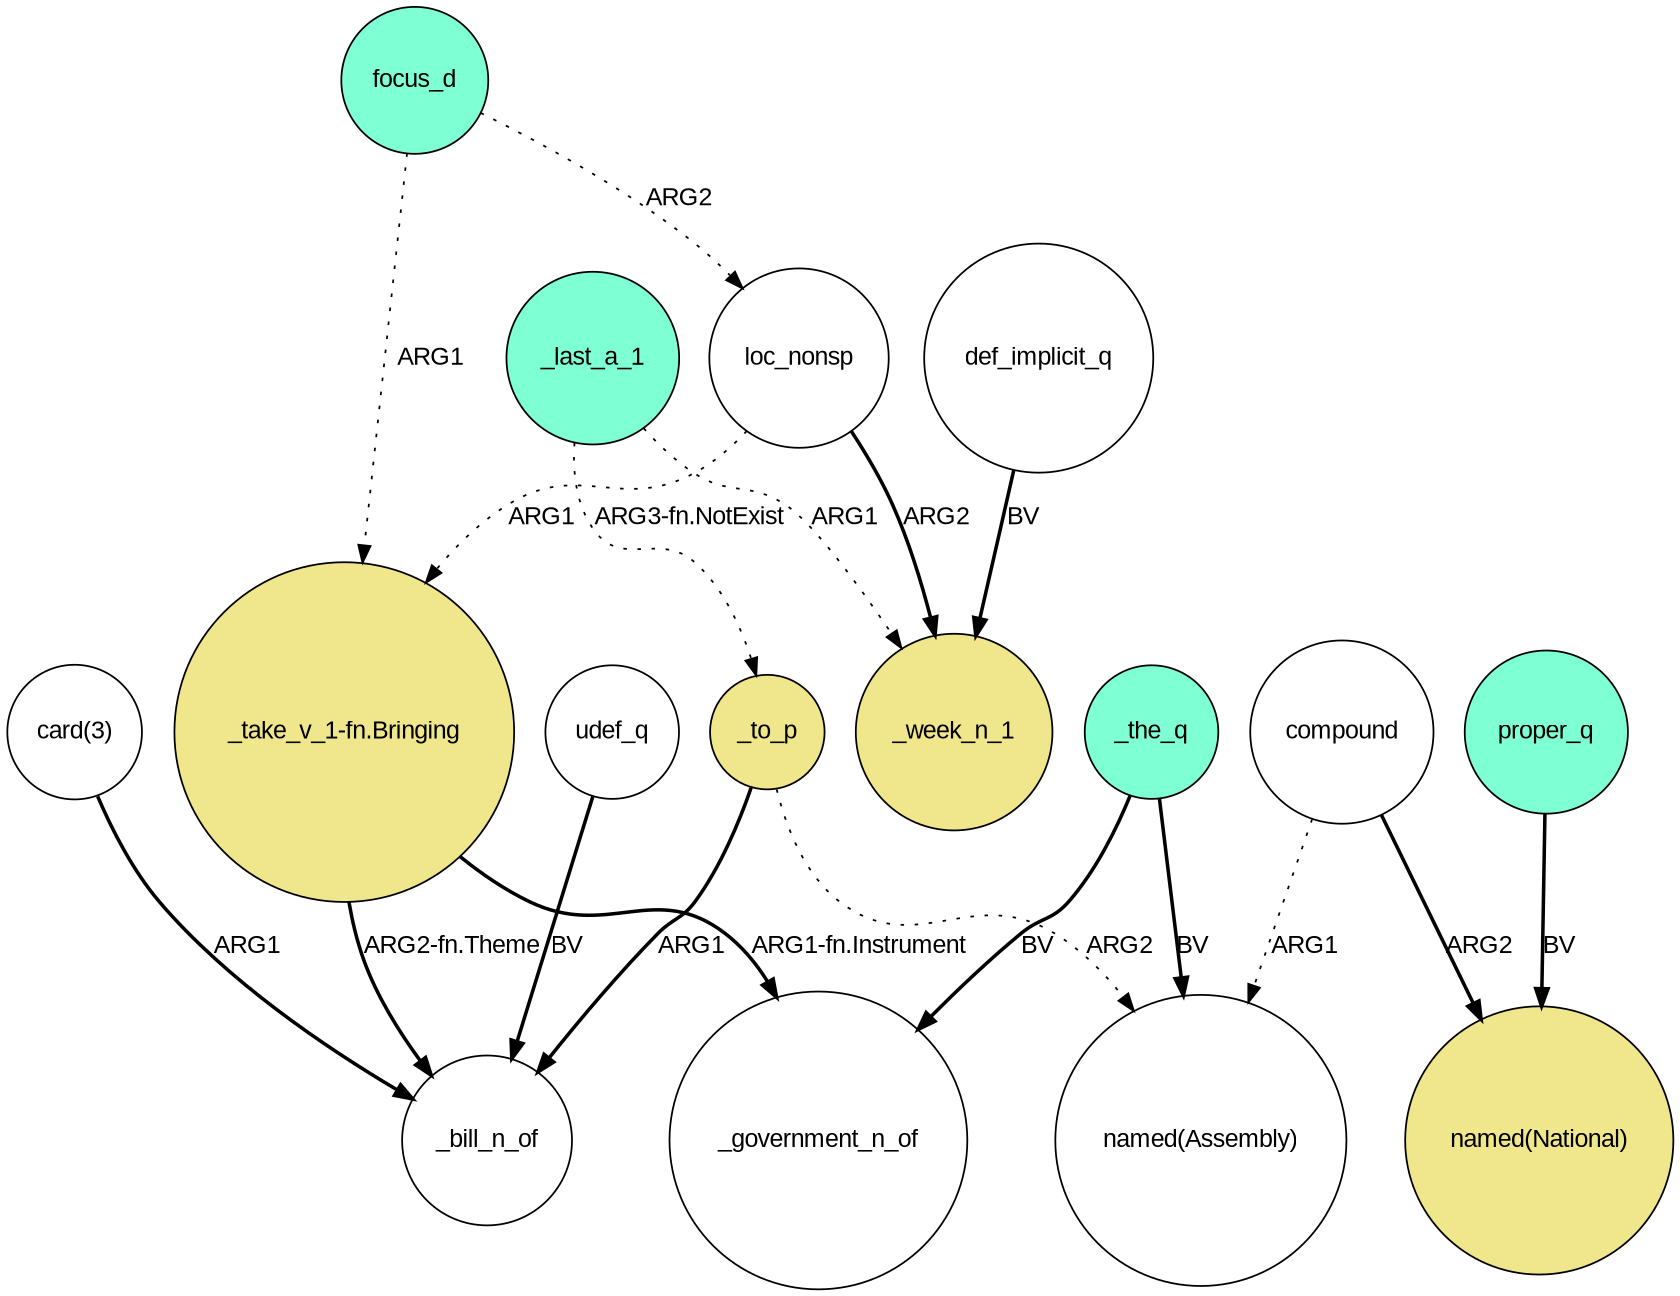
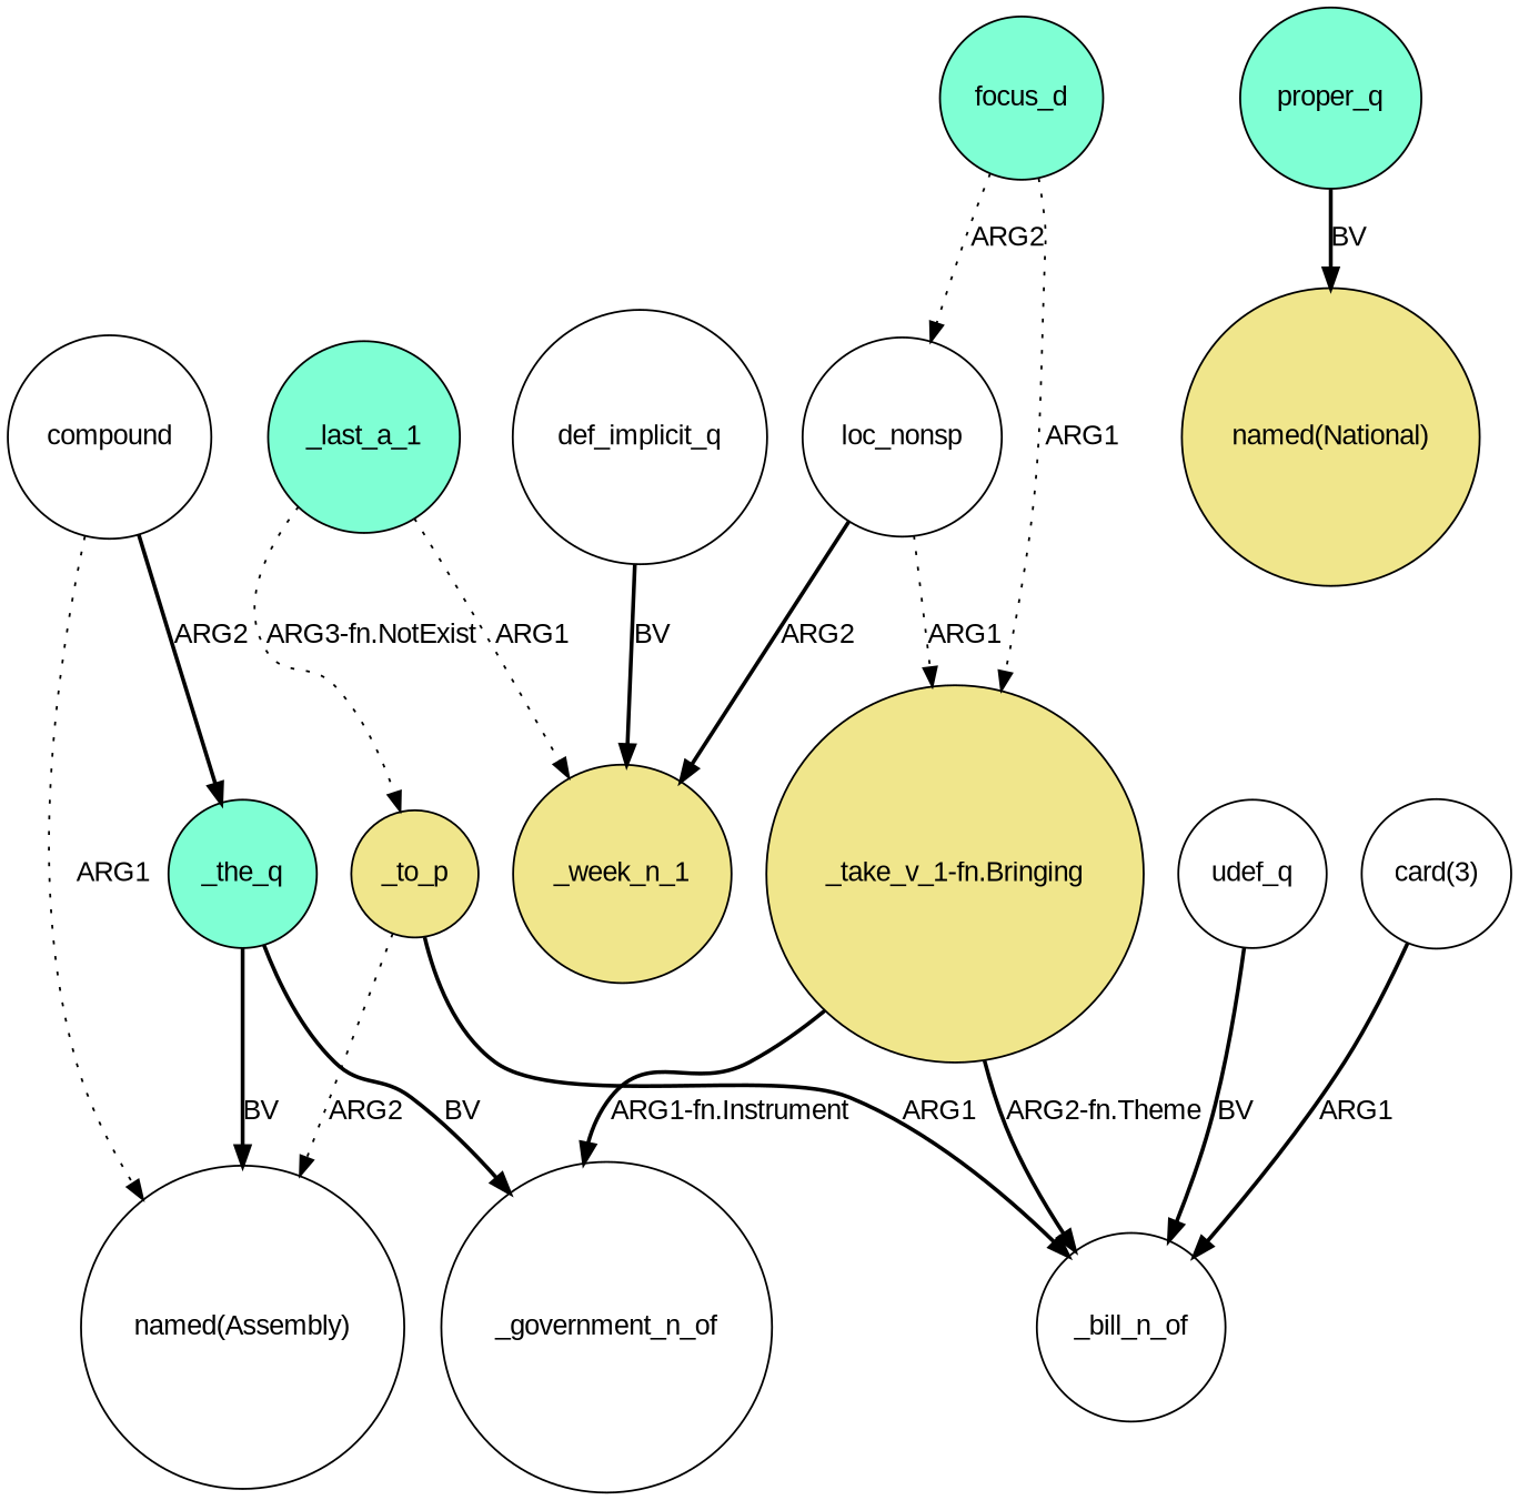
  digraph {
    fontname="Liberation Sans"
    node [fillcolor=white fontname="Liberation Sans" shape=circle style=filled]
    edge [fontname="Liberation Sans" style=bold]
    _week_n_1 [fillcolor=khaki]
    loc_nonsp
    "_take_v_1-fn.Bringing" [fillcolor=khaki]
    _government_n_of
    _bill_n_of
    _the_q [fillcolor=aquamarine]
    "named(Assembly)"
    focus_d [fillcolor=aquamarine]
    udef_q
    proper_q [fillcolor=aquamarine]
    "named(National)" [fillcolor=khaki]
    def_implicit_q
    _to_p [fillcolor=khaki]
    "card(3)"
    compound
    _last_a_1 [fillcolor=aquamarine]
    loc_nonsp -> _week_n_1 [label=ARG2]
    loc_nonsp -> "_take_v_1-fn.Bringing" [label=ARG1 style=dotted]
    "_take_v_1-fn.Bringing" -> _government_n_of [label="ARG1-fn.Instrument"]
    "_take_v_1-fn.Bringing" -> _bill_n_of [label="ARG2-fn.Theme"]
    _the_q -> _government_n_of [label=BV]
    _the_q -> "named(Assembly)" [label=BV]
    focus_d -> loc_nonsp [label=ARG2 style=dotted]
    focus_d -> "_take_v_1-fn.Bringing" [label=ARG1 style=dotted]
    udef_q -> _bill_n_of [label=BV]
    proper_q -> "named(National)" [label=BV]
    def_implicit_q -> _week_n_1 [label=BV]
    _to_p -> _bill_n_of [label=ARG1]
    _to_p -> "named(Assembly)" [label=ARG2 style=dotted]
    "card(3)" -> _bill_n_of [label=ARG1]
    compound -> "named(Assembly)" [label=ARG1 style=dotted]
-   compound -> "named(National)" [label=ARG2]
+   compound -> _the_q [label=ARG2]
    _last_a_1 -> _week_n_1 [label=ARG1 style=dotted]
    _last_a_1 -> _to_p [label="ARG3-fn.NotExist" style=dotted]
  }
